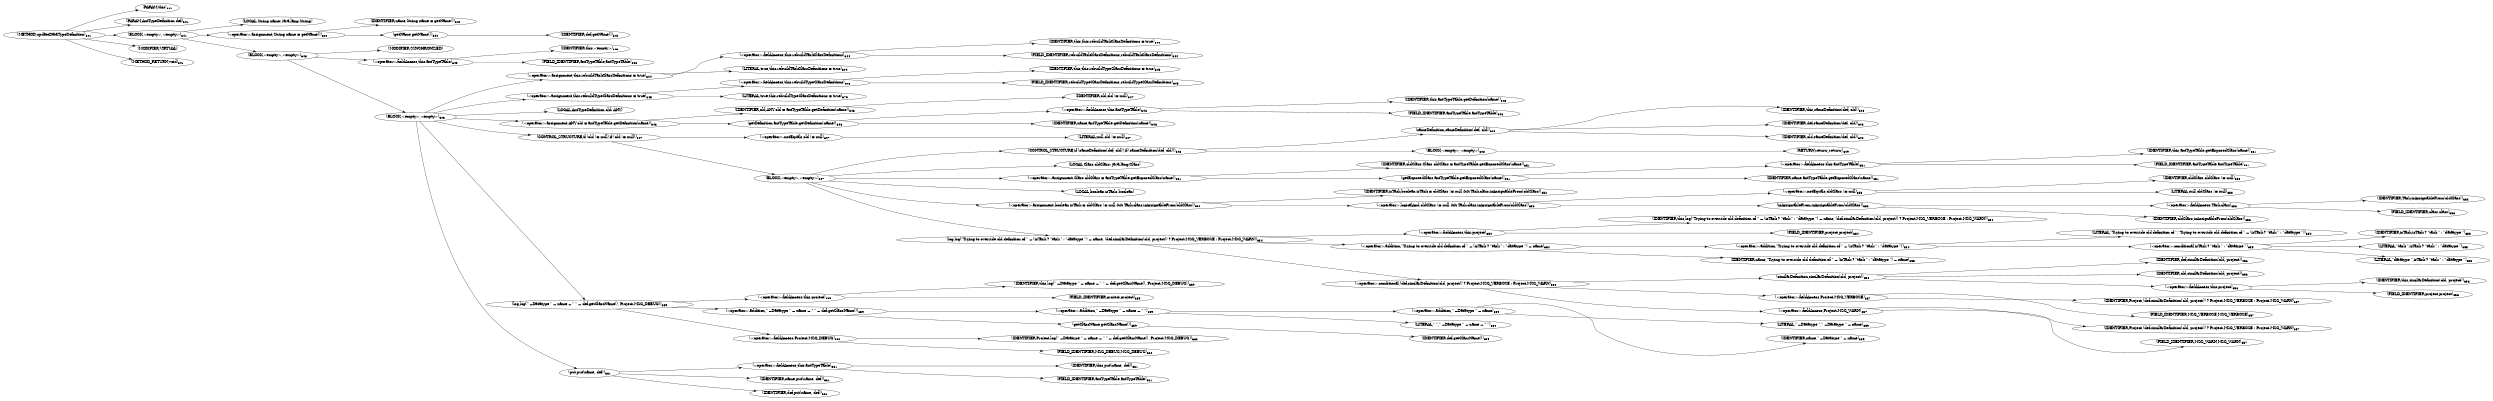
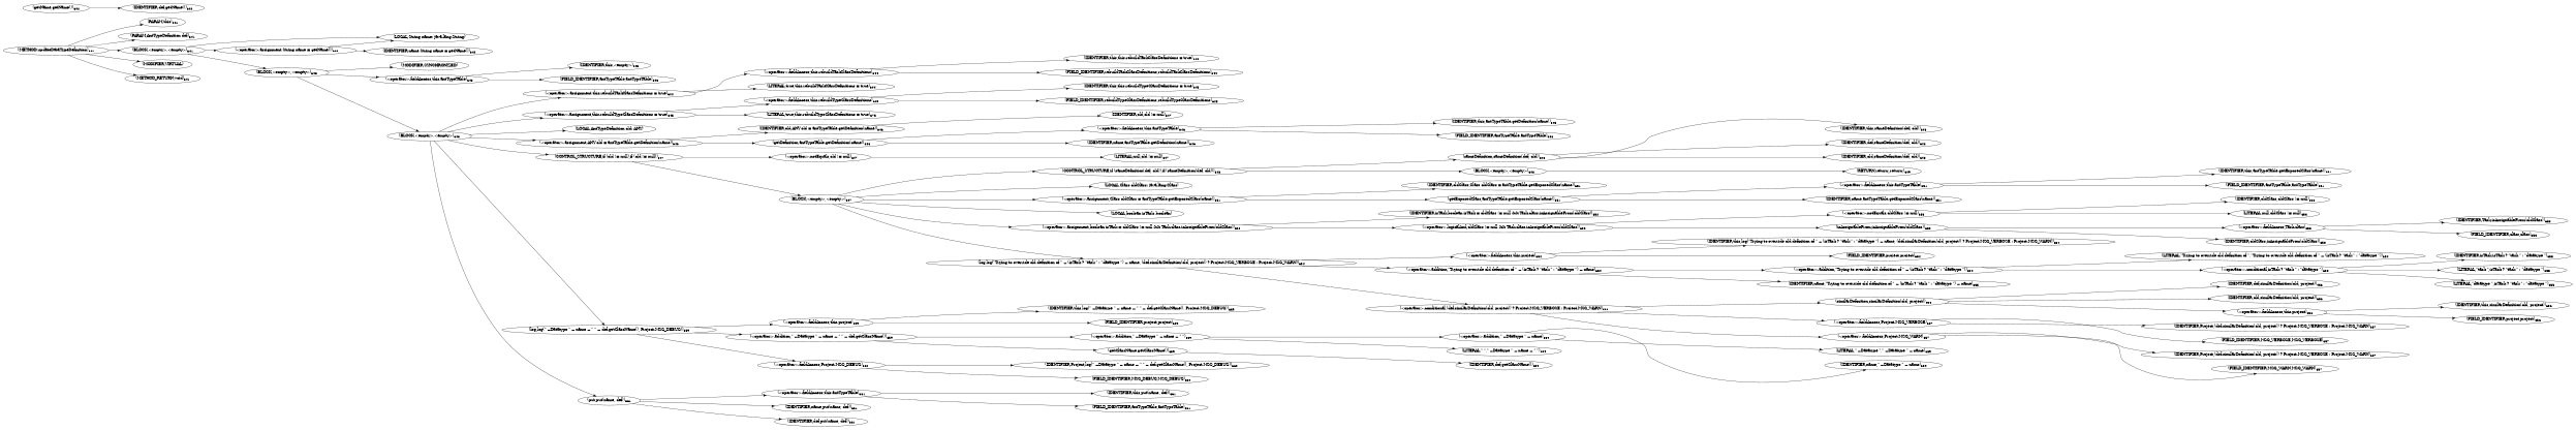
  digraph {
    rankdir=LR
    n1 [label=<(METHOD,updateDataTypeDefinition)<SUB>641</SUB>>]
    n2 [label=<(PARAM,this)<SUB>641</SUB>>]
    n3 [label=<(PARAM,AntTypeDefinition def)<SUB>641</SUB>>]
    n4 [label=<(BLOCK,&lt;empty&gt;,&lt;empty&gt;)<SUB>641</SUB>>]
    n5 [label=<(MODIFIER,VIRTUAL)>]
    n6 [label=<(METHOD_RETURN,void)<SUB>641</SUB>>]
    n7 [label=<(LOCAL,String name: java.lang.String)>]
    n8 [label=<(&lt;operator&gt;.assignment,String name = getName())<SUB>642</SUB>>]
    n9 [label=<(BLOCK,&lt;empty&gt;,&lt;empty&gt;)<SUB>643</SUB>>]
    n10 [label=<(IDENTIFIER,name,String name = getName())<SUB>642</SUB>>]
    n11 [label=<(getName,getName())<SUB>642</SUB>>]
    n12 [label=<(MODIFIER,SYNCHRONIZED)>]
    n13 [label=<(&lt;operator&gt;.fieldAccess,this.antTypeTable)<SUB>643</SUB>>]
    n14 [label=<(BLOCK,&lt;empty&gt;,&lt;empty&gt;)<SUB>643</SUB>>]
    n15 [label=<(IDENTIFIER,def,getName())<SUB>642</SUB>>]
    n16 [label=<(IDENTIFIER,this,&lt;empty&gt;)<SUB>643</SUB>>]
    n17 [label=<(FIELD_IDENTIFIER,antTypeTable,antTypeTable)<SUB>643</SUB>>]
    n18 [label=<(&lt;operator&gt;.assignment,this.rebuildTaskClassDefinitions = true)<SUB>644</SUB>>]
    n19 [label=<(&lt;operator&gt;.assignment,this.rebuildTypeClassDefinitions = true)<SUB>645</SUB>>]
    n20 [label=<(LOCAL,AntTypeDefinition old: ANY)>]
    n21 [label=<(&lt;operator&gt;.assignment,ANY old = antTypeTable.getDefinition(name))<SUB>646</SUB>>]
    n22 [label=<(CONTROL_STRUCTURE,if (old != null),if (old != null))<SUB>647</SUB>>]
    n23 [label=<(log,log(&quot; +Datatype &quot; + name + &quot; &quot; + def.getClassName(), Project.MSG_DEBUG))<SUB>659</SUB>>]
    n24 [label=<(put,put(name, def))<SUB>661</SUB>>]
    n25 [label=<(&lt;operator&gt;.fieldAccess,this.rebuildTaskClassDefinitions)<SUB>644</SUB>>]
    n26 [label=<(LITERAL,true,this.rebuildTaskClassDefinitions = true)<SUB>644</SUB>>]
    n27 [label=<(&lt;operator&gt;.fieldAccess,this.rebuildTypeClassDefinitions)<SUB>645</SUB>>]
    n28 [label=<(LITERAL,true,this.rebuildTypeClassDefinitions = true)<SUB>675</SUB>>]
    n29 [label=<(IDENTIFIER,old,ANY old = antTypeTable.getDefinition(name))<SUB>646</SUB>>]
    n30 [label=<(getDefinition,antTypeTable.getDefinition(name))<SUB>646</SUB>>]
    n31 [label=<(&lt;operator&gt;.notEquals,old != null)<SUB>647</SUB>>]
    n32 [label=<(BLOCK,&lt;empty&gt;,&lt;empty&gt;)<SUB>647</SUB>>]
    n33 [label=<(&lt;operator&gt;.fieldAccess,this.project)<SUB>659</SUB>>]
    n34 [label=<(&lt;operator&gt;.addition,&quot; +Datatype &quot; + name + &quot; &quot; + def.getClassName())<SUB>659</SUB>>]
    n35 [label=<(&lt;operator&gt;.fieldAccess,Project.MSG_DEBUG)<SUB>660</SUB>>]
    n36 [label=<(&lt;operator&gt;.fieldAccess,this.antTypeTable)<SUB>661</SUB>>]
    n37 [label=<(IDENTIFIER,name,put(name, def))<SUB>661</SUB>>]
    n38 [label=<(IDENTIFIER,def,put(name, def))<SUB>661</SUB>>]
    n39 [label=<(IDENTIFIER,this,this.rebuildTaskClassDefinitions = true)<SUB>644</SUB>>]
    n40 [label=<(FIELD_IDENTIFIER,rebuildTaskClassDefinitions,rebuildTaskClassDefinitions)<SUB>644</SUB>>]
    n41 [label=<(IDENTIFIER,this,this.rebuildTypeClassDefinitions = true)<SUB>645</SUB>>]
    n42 [label=<(FIELD_IDENTIFIER,rebuildTypeClassDefinitions,rebuildTypeClassDefinitions)<SUB>645</SUB>>]
    n43 [label=<(IDENTIFIER,old,old != null)<SUB>647</SUB>>]
    n44 [label=<(&lt;operator&gt;.fieldAccess,this.antTypeTable)<SUB>646</SUB>>]
    n45 [label=<(IDENTIFIER,name,antTypeTable.getDefinition(name))<SUB>646</SUB>>]
    n46 [label=<(IDENTIFIER,this,antTypeTable.getDefinition(name))<SUB>646</SUB>>]
    n47 [label=<(FIELD_IDENTIFIER,antTypeTable,antTypeTable)<SUB>646</SUB>>]
    n48 [label=<(LITERAL,null,old != null)<SUB>647</SUB>>]
    n49 [label=<(CONTROL_STRUCTURE,if (sameDefinition(def, old)),if (sameDefinition(def, old)))<SUB>648</SUB>>]
    n50 [label=<(LOCAL,Class oldClass: java.lang.Class)>]
    n51 [label=<(&lt;operator&gt;.assignment,Class oldClass = antTypeTable.getExposedClass(name))<SUB>651</SUB>>]
    n52 [label=<(LOCAL,boolean isTask: boolean)>]
    n53 [label=<(&lt;operator&gt;.assignment,boolean isTask = oldClass != null &amp;&amp; Task.class.isAssignableFrom(oldClass))<SUB>652</SUB>>]
    n54 [label=<(log,log(&quot;Trying to override old definition of &quot; + (isTask ? &quot;task &quot; : &quot;datatype &quot;) + name, (def.similarDefinition(old, project)) ? Project.MSG_VERBOSE : Project.MSG_WARN))<SUB>654</SUB>>]
    n55 [label=<(sameDefinition,sameDefinition(def, old))<SUB>648</SUB>>]
    n56 [label=<(BLOCK,&lt;empty&gt;,&lt;empty&gt;)<SUB>648</SUB>>]
    n57 [label=<(IDENTIFIER,oldClass,Class oldClass = antTypeTable.getExposedClass(name))<SUB>651</SUB>>]
    n58 [label=<(getExposedClass,antTypeTable.getExposedClass(name))<SUB>651</SUB>>]
    n59 [label=<(IDENTIFIER,isTask,boolean isTask = oldClass != null &amp;&amp; Task.class.isAssignableFrom(oldClass))<SUB>652</SUB>>]
    n60 [label=<(&lt;operator&gt;.logicalAnd,oldClass != null &amp;&amp; Task.class.isAssignableFrom(oldClass))<SUB>653</SUB>>]
    n61 [label=<(&lt;operator&gt;.fieldAccess,this.project)<SUB>654</SUB>>]
    n62 [label=<(&lt;operator&gt;.addition,&quot;Trying to override old definition of &quot; + (isTask ? &quot;task &quot; : &quot;datatype &quot;) + name)<SUB>654</SUB>>]
    n63 [label=<(&lt;operator&gt;.conditional,(def.similarDefinition(old, project)) ? Project.MSG_VERBOSE : Project.MSG_WARN)<SUB>656</SUB>>]
    n64 [label=<(IDENTIFIER,this,sameDefinition(def, old))<SUB>648</SUB>>]
    n65 [label=<(IDENTIFIER,def,sameDefinition(def, old))<SUB>648</SUB>>]
    n66 [label=<(IDENTIFIER,old,sameDefinition(def, old))<SUB>648</SUB>>]
    n67 [label=<(RETURN,return;,return;)<SUB>649</SUB>>]
    n68 [label=<(&lt;operator&gt;.fieldAccess,this.antTypeTable)<SUB>651</SUB>>]
    n69 [label=<(IDENTIFIER,name,antTypeTable.getExposedClass(name))<SUB>651</SUB>>]
    n70 [label=<(IDENTIFIER,this,antTypeTable.getExposedClass(name))<SUB>651</SUB>>]
    n71 [label=<(FIELD_IDENTIFIER,antTypeTable,antTypeTable)<SUB>651</SUB>>]
    n72 [label=<(&lt;operator&gt;.notEquals,oldClass != null)<SUB>653</SUB>>]
    n73 [label=<(isAssignableFrom,isAssignableFrom(oldClass))<SUB>653</SUB>>]
    n74 [label=<(IDENTIFIER,oldClass,oldClass != null)<SUB>653</SUB>>]
    n75 [label=<(LITERAL,null,oldClass != null)<SUB>653</SUB>>]
    n76 [label=<(&lt;operator&gt;.fieldAccess,Task.class)<SUB>653</SUB>>]
    n77 [label=<(IDENTIFIER,oldClass,isAssignableFrom(oldClass))<SUB>653</SUB>>]
    n78 [label=<(IDENTIFIER,Task,isAssignableFrom(oldClass))<SUB>653</SUB>>]
    n79 [label=<(FIELD_IDENTIFIER,class,class)<SUB>653</SUB>>]
    n80 [label=<(IDENTIFIER,this,log(&quot;Trying to override old definition of &quot; + (isTask ? &quot;task &quot; : &quot;datatype &quot;) + name, (def.similarDefinition(old, project)) ? Project.MSG_VERBOSE : Project.MSG_WARN))<SUB>654</SUB>>]
    n81 [label=<(FIELD_IDENTIFIER,project,project)<SUB>654</SUB>>]
    n82 [label=<(&lt;operator&gt;.addition,&quot;Trying to override old definition of &quot; + (isTask ? &quot;task &quot; : &quot;datatype &quot;))<SUB>654</SUB>>]
    n83 [label=<(IDENTIFIER,name,&quot;Trying to override old definition of &quot; + (isTask ? &quot;task &quot; : &quot;datatype &quot;) + name)<SUB>655</SUB>>]
    n84 [label=<(similarDefinition,similarDefinition(old, project))<SUB>656</SUB>>]
    n85 [label=<(&lt;operator&gt;.fieldAccess,Project.MSG_VERBOSE)<SUB>657</SUB>>]
    n86 [label=<(&lt;operator&gt;.fieldAccess,Project.MSG_WARN)<SUB>657</SUB>>]
    n87 [label=<(LITERAL,&quot;Trying to override old definition of &quot;,&quot;Trying to override old definition of &quot; + (isTask ? &quot;task &quot; : &quot;datatype &quot;))<SUB>654</SUB>>]
    n88 [label=<(&lt;operator&gt;.conditional,isTask ? &quot;task &quot; : &quot;datatype &quot;)<SUB>655</SUB>>]
    n89 [label=<(IDENTIFIER,isTask,isTask ? &quot;task &quot; : &quot;datatype &quot;)<SUB>655</SUB>>]
    n90 [label=<(LITERAL,&quot;task &quot;,isTask ? &quot;task &quot; : &quot;datatype &quot;)<SUB>655</SUB>>]
    n91 [label=<(LITERAL,&quot;datatype &quot;,isTask ? &quot;task &quot; : &quot;datatype &quot;)<SUB>655</SUB>>]
    n92 [label=<(IDENTIFIER,def,similarDefinition(old, project))<SUB>456</SUB>>]
    n93 [label=<(IDENTIFIER,old,similarDefinition(old, project))<SUB>656</SUB>>]
    n94 [label=<(&lt;operator&gt;.fieldAccess,this.project)<SUB>656</SUB>>]
    n95 [label=<(IDENTIFIER,Project,(def.similarDefinition(old, project)) ? Project.MSG_VERBOSE : Project.MSG_WARN)<SUB>657</SUB>>]
    n96 [label=<(FIELD_IDENTIFIER,MSG_VERBOSE,MSG_VERBOSE)<SUB>657</SUB>>]
    n97 [label=<(IDENTIFIER,Project,(def.similarDefinition(old, project)) ? Project.MSG_VERBOSE : Project.MSG_WARN)<SUB>657</SUB>>]
    n98 [label=<(FIELD_IDENTIFIER,MSG_WARN,MSG_WARN)<SUB>657</SUB>>]
    n99 [label=<(IDENTIFIER,this,similarDefinition(old, project))<SUB>656</SUB>>]
    n100 [label=<(FIELD_IDENTIFIER,project,project)<SUB>656</SUB>>]
    n101 [label=<(IDENTIFIER,this,log(&quot; +Datatype &quot; + name + &quot; &quot; + def.getClassName(), Project.MSG_DEBUG))<SUB>659</SUB>>]
    n102 [label=<(FIELD_IDENTIFIER,project,project)<SUB>659</SUB>>]
    n103 [label=<(&lt;operator&gt;.addition,&quot; +Datatype &quot; + name + &quot; &quot;)<SUB>659</SUB>>]
    n104 [label=<(getClassName,getClassName())<SUB>659</SUB>>]
    n105 [label=<(IDENTIFIER,Project,log(&quot; +Datatype &quot; + name + &quot; &quot; + def.getClassName(), Project.MSG_DEBUG))<SUB>660</SUB>>]
    n106 [label=<(FIELD_IDENTIFIER,MSG_DEBUG,MSG_DEBUG)<SUB>660</SUB>>]
    n107 [label=<(&lt;operator&gt;.addition,&quot; +Datatype &quot; + name)<SUB>659</SUB>>]
    n108 [label=<(LITERAL,&quot; &quot;,&quot; +Datatype &quot; + name + &quot; &quot;)<SUB>659</SUB>>]
    n109 [label=<(IDENTIFIER,def,getClassName())<SUB>659</SUB>>]
    n110 [label=<(LITERAL,&quot; +Datatype &quot;,&quot; +Datatype &quot; + name)<SUB>659</SUB>>]
    n111 [label=<(IDENTIFIER,name,&quot; +Datatype &quot; + name)<SUB>659</SUB>>]
    n112 [label=<(IDENTIFIER,this,put(name, def))<SUB>661</SUB>>]
    n113 [label=<(FIELD_IDENTIFIER,antTypeTable,antTypeTable)<SUB>661</SUB>>]
    n1 -> n2
    n1 -> n3
    n1 -> n4
    n1 -> n5
    n1 -> n6
    n4 -> n7
    n4 -> n8
    n4 -> n9
    n8 -> n10
-   n8 -> n11
+   n8 -> n7
    n9 -> n12
    n9 -> n13
    n9 -> n14
    n11 -> n15
    n13 -> n16
    n13 -> n17
    n14 -> n18
    n14 -> n19
    n14 -> n20
    n14 -> n21
    n14 -> n22
    n14 -> n23
    n14 -> n24
    n18 -> n25
    n18 -> n26
    n19 -> n27
    n19 -> n28
    n21 -> n29
    n21 -> n30
    n22 -> n31
    n22 -> n32
    n23 -> n33
    n23 -> n34
    n23 -> n35
    n24 -> n36
    n24 -> n37
    n24 -> n38
    n25 -> n39
    n25 -> n40
    n27 -> n41
    n27 -> n42
    n29 -> n43
    n30 -> n44
    n30 -> n45
    n31 -> n48
    n32 -> n49
    n32 -> n50
    n32 -> n51
    n32 -> n52
    n32 -> n53
    n32 -> n54
    n33 -> n101
    n33 -> n102
    n34 -> n103
    n34 -> n104
    n35 -> n105
    n35 -> n106
    n36 -> n112
    n36 -> n113
    n44 -> n46
    n44 -> n47
    n49 -> n55
    n49 -> n56
    n51 -> n57
    n51 -> n58
    n53 -> n59
    n53 -> n60
    n54 -> n61
    n54 -> n62
    n54 -> n63
    n55 -> n64
    n55 -> n65
    n55 -> n66
    n56 -> n67
    n58 -> n68
    n58 -> n69
    n60 -> n72
    n60 -> n73
    n61 -> n80
    n61 -> n81
    n62 -> n82
    n62 -> n83
    n63 -> n84
    n63 -> n85
    n63 -> n86
    n68 -> n70
    n68 -> n71
    n72 -> n74
    n72 -> n75
    n73 -> n76
    n73 -> n77
    n76 -> n78
    n76 -> n79
    n82 -> n87
    n82 -> n88
    n84 -> n92
    n84 -> n93
    n84 -> n94
    n85 -> n95
    n85 -> n96
    n86 -> n97
    n86 -> n98
    n88 -> n89
    n88 -> n90
    n88 -> n91
    n94 -> n99
    n94 -> n100
    n103 -> n107
    n103 -> n108
    n104 -> n109
    n107 -> n110
    n107 -> n111
  }
